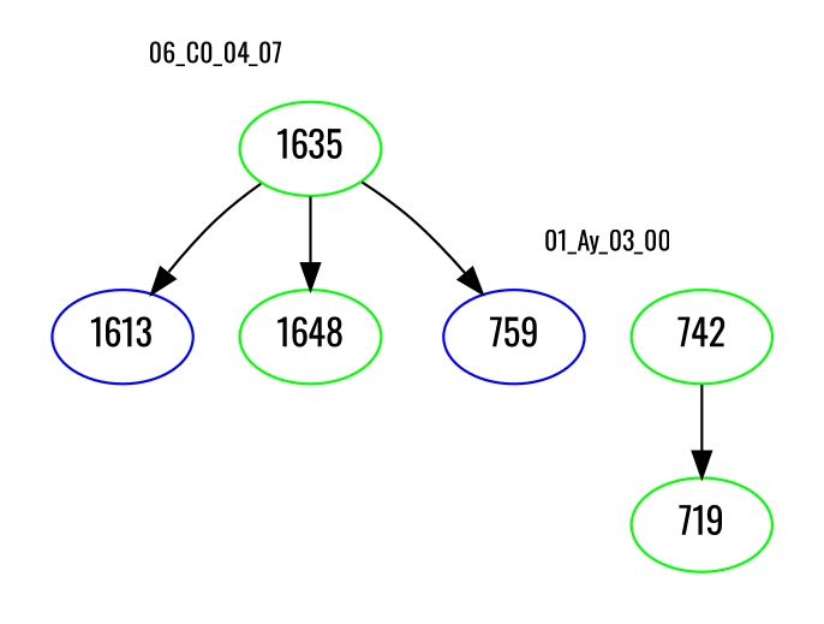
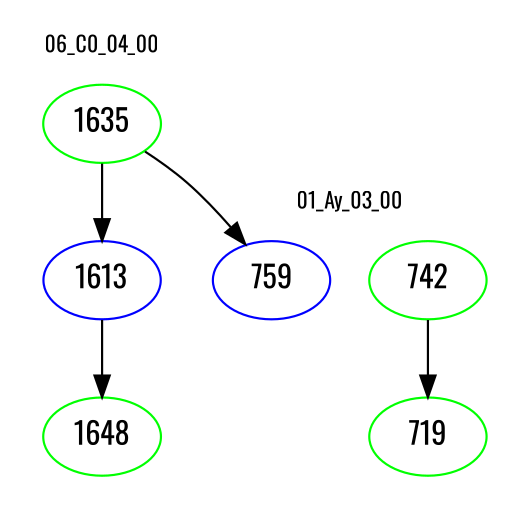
  digraph {
    fontname=Oswald
    node [color=green fontname=Oswald]
    edge [color=black fontname=Oswald]
    n1 [label=742]
    n2 [label=719]
    n3 [color=blue label=759]
    n4 [label=1635]
    n5 [color=blue label=1613]
    n6 [label=1648]
    subgraph cluster_1 {
      color=white
      fontsize=10
      label="01_Ay_03_00"
      n1
      n2
      n3
    }
    subgraph cluster_2 {
      color=white
      fontsize=10
-     label="06_C0_04_07"
+     label="06_C0_04_00"
      n4
      n5
      n6
    }
    n1 -> n2
    n4 -> n3
    n4 -> n5
-   n4 -> n6
+   n5 -> n6
  }
